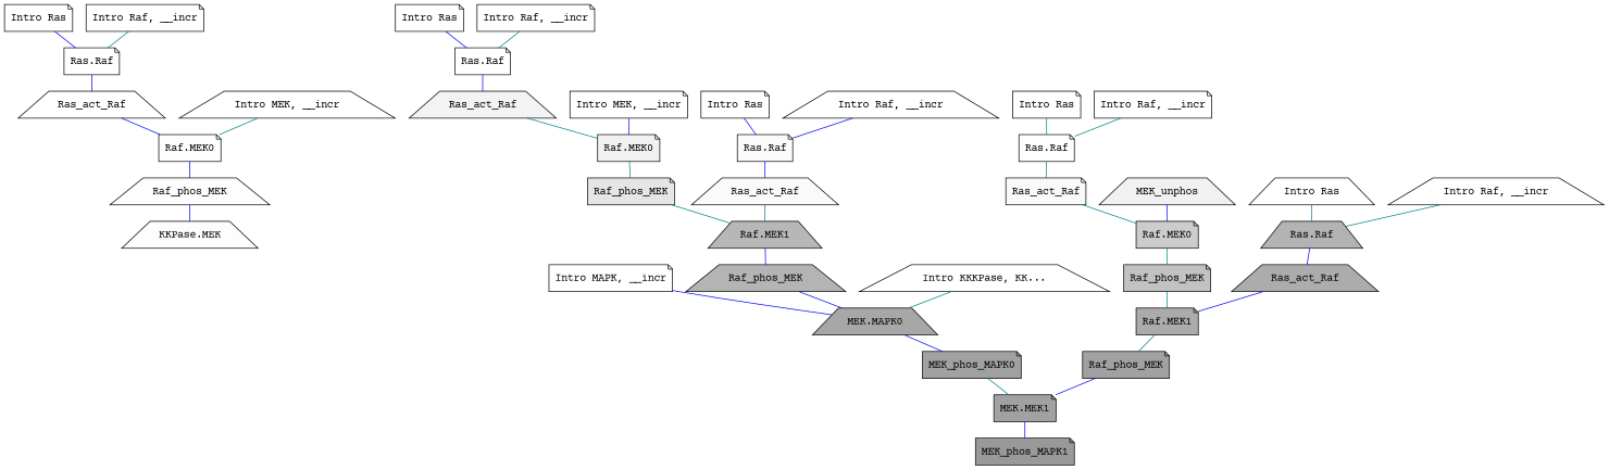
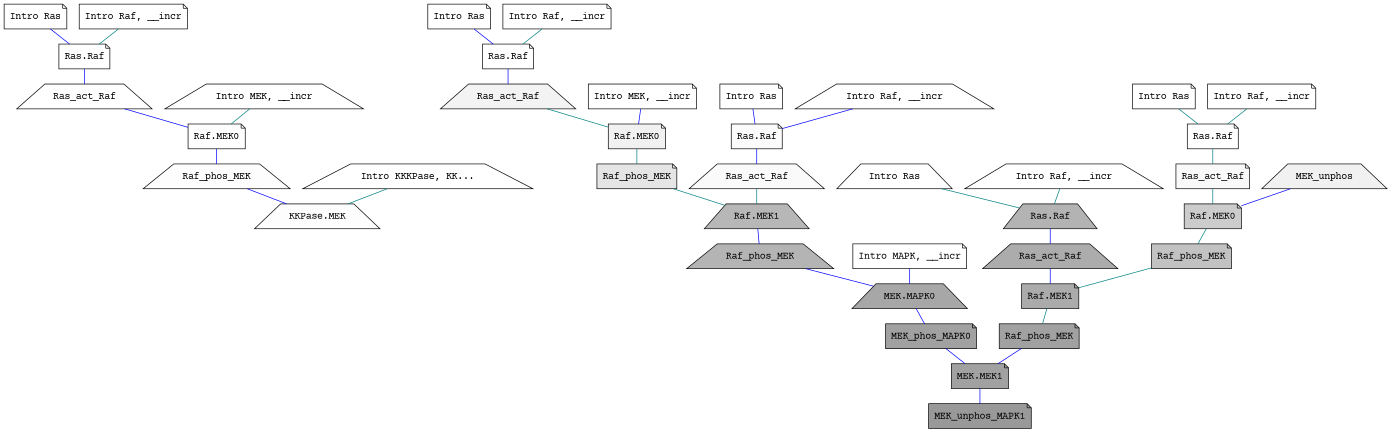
  digraph {
    fontname="Courier Prime"
    rankdir=TB
    ranksep=0.30
    node [fillcolor="0.000 0.000 1.000" fontname="Courier Prime" shape=note style=filled]
    edge [color=blue dir=none fontname="Courier Prime"]
    n1 [label="Intro Ras"]
    n2 [label="Ras.Raf"]
    n3 [fillcolor="0.000 0.000 0.997" label=Ras_act_Raf shape=trapezium]
    n4 [label="Intro Ras"]
    n5 [fillcolor="0.000 0.000 0.982" label="Ras.Raf"]
    n6 [fillcolor="0.000 0.000 0.980" label=Ras_act_Raf shape=trapezium]
    n7 [label="Intro Ras"]
    n8 [label="Ras.Raf"]
    n9 [fillcolor="0.000 0.000 0.975" label=Ras_act_Raf]
    n10 [label="Intro Ras"]
    n11 [label="Ras.Raf"]
    n12 [fillcolor="0.000 0.000 0.952" label=Ras_act_Raf shape=trapezium]
    n13 [label="Intro Ras" shape=trapezium]
    n14 [fillcolor="0.000 0.000 0.702" label="Ras.Raf" shape=trapezium]
    n15 [fillcolor="0.000 0.000 0.672" label=Ras_act_Raf shape=trapezium]
    n16 [label="Intro Raf, __incr" shape=trapezium]
    n17 [label="Intro Raf, __incr"]
    n18 [label="Intro Raf, __incr"]
    n19 [label="Intro Raf, __incr"]
    n20 [label="Intro Raf, __incr" shape=trapezium]
    n21 [label="Intro MEK, __incr" shape=trapezium]
    n22 [fillcolor="0.000 0.000 0.996" label="Raf.MEK0"]
    n23 [fillcolor="0.000 0.000 0.992" label=Raf_phos_MEK shape=trapezium]
    n24 [label="Intro MEK, __incr"]
    n25 [fillcolor="0.000 0.000 0.944" label="Raf.MEK0"]
    n26 [fillcolor="0.000 0.000 0.898" label=Raf_phos_MEK]
    n27 [label="Intro MAPK, __incr"]
    n28 [fillcolor="0.000 0.000 0.654" label="MEK.MAPK0" shape=trapezium]
    n29 [fillcolor="0.000 0.000 0.630" label=MEK_phos_MAPK0]
    n30 [label="Intro KKKPase, KK..." shape=trapezium]
    n31 [fillcolor="0.000 0.000 0.991" label="KKPase.MEK" shape=trapezium]
    n32 [fillcolor="0.000 0.000 0.797" label="Raf.MEK0"]
    n33 [fillcolor="0.000 0.000 0.945" label=MEK_unphos shape=trapezium]
    n34 [fillcolor="0.000 0.000 0.716" label="Raf.MEK1" shape=trapezium]
    n35 [fillcolor="0.000 0.000 0.705" label=Raf_phos_MEK shape=trapezium]
    n36 [fillcolor="0.000 0.000 0.759" label=Raf_phos_MEK]
    n37 [fillcolor="0.000 0.000 0.668" label="Raf.MEK1"]
    n38 [fillcolor="0.000 0.000 0.632" label=Raf_phos_MEK]
    n39 [fillcolor="0.000 0.000 0.629" label="MEK.MEK1"]
-   n40 [fillcolor="0.000 0.000 0.600" label=MEK_phos_MAPK1]
+   n40 [fillcolor="0.000 0.000 0.600" label=MEK_unphos_MAPK1]
    n1 -> n2
    n2 -> n3
    n3 -> n22
    n4 -> n5
    n5 -> n6
    n6 -> n34 [color=teal]
    n7 -> n8 [color=teal]
    n8 -> n9 [color=teal]
    n9 -> n32 [color=teal]
    n10 -> n11
    n11 -> n12
    n12 -> n25 [color=teal]
    n13 -> n14 [color=teal]
    n14 -> n15
    n15 -> n37
    n16 -> n14 [color=teal]
    n17 -> n2 [color=teal]
    n18 -> n11 [color=teal]
    n19 -> n8 [color=teal]
    n20 -> n5
    n21 -> n22 [color=teal]
    n22 -> n23
    n23 -> n31
    n24 -> n25
    n25 -> n26 [color=teal]
    n26 -> n34 [color=teal]
    n27 -> n28
    n28 -> n29
-   n29 -> n39 [color=teal]
-   n30 -> n28 [color=teal]
+   n29 -> n39
+   n30 -> n31 [color=teal]
    n32 -> n36 [color=teal]
    n33 -> n32
    n34 -> n35
    n35 -> n28
    n36 -> n37 [color=teal]
    n37 -> n38 [color=teal]
    n38 -> n39
    n39 -> n40
  }
